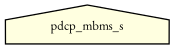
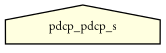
  digraph {
    rankdir=LR
    fontname="EB Garamond"
-   n1 [color=black fillcolor=lightyellow fontname="EB Garamond" fontsize=10 height=0.2 label=pdcp_mbms_s shape=house style=filled width=0.4]
+   n1 [color=black fillcolor=lightyellow fontname="EB Garamond" fontsize=10 height=0.2 label=pdcp_pdcp_s shape=house style=filled width=0.4]
  }
